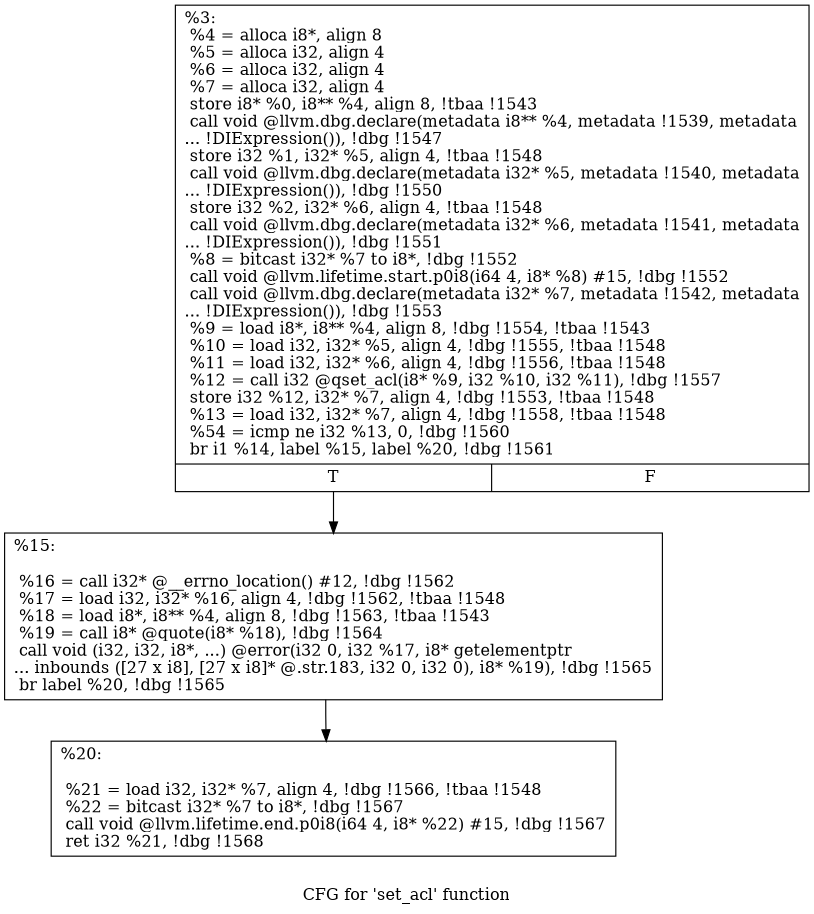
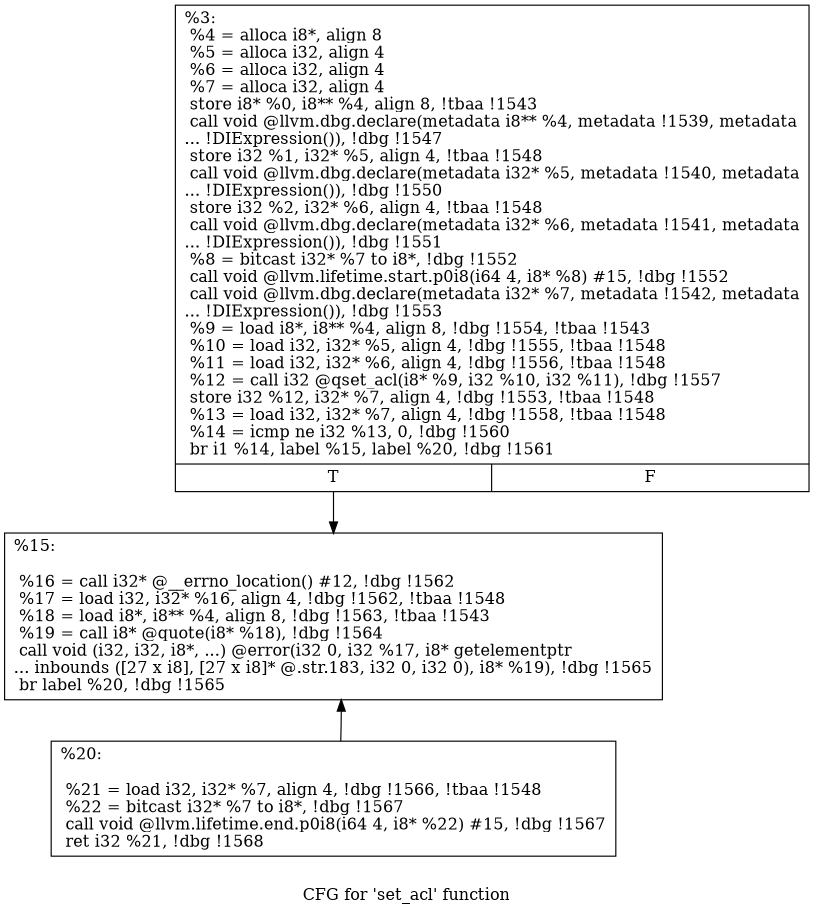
  digraph {
    label="CFG for 'set_acl' function"
    node [shape=record]
-   n1 [label="{%3:\l  %4 = alloca i8*, align 8\l  %5 = alloca i32, align 4\l  %6 = alloca i32, align 4\l  %7 = alloca i32, align 4\l  store i8* %0, i8** %4, align 8, !tbaa !1543\l  call void @llvm.dbg.declare(metadata i8** %4, metadata !1539, metadata\l... !DIExpression()), !dbg !1547\l  store i32 %1, i32* %5, align 4, !tbaa !1548\l  call void @llvm.dbg.declare(metadata i32* %5, metadata !1540, metadata\l... !DIExpression()), !dbg !1550\l  store i32 %2, i32* %6, align 4, !tbaa !1548\l  call void @llvm.dbg.declare(metadata i32* %6, metadata !1541, metadata\l... !DIExpression()), !dbg !1551\l  %8 = bitcast i32* %7 to i8*, !dbg !1552\l  call void @llvm.lifetime.start.p0i8(i64 4, i8* %8) #15, !dbg !1552\l  call void @llvm.dbg.declare(metadata i32* %7, metadata !1542, metadata\l... !DIExpression()), !dbg !1553\l  %9 = load i8*, i8** %4, align 8, !dbg !1554, !tbaa !1543\l  %10 = load i32, i32* %5, align 4, !dbg !1555, !tbaa !1548\l  %11 = load i32, i32* %6, align 4, !dbg !1556, !tbaa !1548\l  %12 = call i32 @qset_acl(i8* %9, i32 %10, i32 %11), !dbg !1557\l  store i32 %12, i32* %7, align 4, !dbg !1553, !tbaa !1548\l  %13 = load i32, i32* %7, align 4, !dbg !1558, !tbaa !1548\l  %54 = icmp ne i32 %13, 0, !dbg !1560\l  br i1 %14, label %15, label %20, !dbg !1561\l|{<s0>T|<s1>F}}"]
+   n1 [label="{%3:\l  %4 = alloca i8*, align 8\l  %5 = alloca i32, align 4\l  %6 = alloca i32, align 4\l  %7 = alloca i32, align 4\l  store i8* %0, i8** %4, align 8, !tbaa !1543\l  call void @llvm.dbg.declare(metadata i8** %4, metadata !1539, metadata\l... !DIExpression()), !dbg !1547\l  store i32 %1, i32* %5, align 4, !tbaa !1548\l  call void @llvm.dbg.declare(metadata i32* %5, metadata !1540, metadata\l... !DIExpression()), !dbg !1550\l  store i32 %2, i32* %6, align 4, !tbaa !1548\l  call void @llvm.dbg.declare(metadata i32* %6, metadata !1541, metadata\l... !DIExpression()), !dbg !1551\l  %8 = bitcast i32* %7 to i8*, !dbg !1552\l  call void @llvm.lifetime.start.p0i8(i64 4, i8* %8) #15, !dbg !1552\l  call void @llvm.dbg.declare(metadata i32* %7, metadata !1542, metadata\l... !DIExpression()), !dbg !1553\l  %9 = load i8*, i8** %4, align 8, !dbg !1554, !tbaa !1543\l  %10 = load i32, i32* %5, align 4, !dbg !1555, !tbaa !1548\l  %11 = load i32, i32* %6, align 4, !dbg !1556, !tbaa !1548\l  %12 = call i32 @qset_acl(i8* %9, i32 %10, i32 %11), !dbg !1557\l  store i32 %12, i32* %7, align 4, !dbg !1553, !tbaa !1548\l  %13 = load i32, i32* %7, align 4, !dbg !1558, !tbaa !1548\l  %14 = icmp ne i32 %13, 0, !dbg !1560\l  br i1 %14, label %15, label %20, !dbg !1561\l|{<s0>T|<s1>F}}"]
    n2 [label="{%15:\l\l  %16 = call i32* @__errno_location() #12, !dbg !1562\l  %17 = load i32, i32* %16, align 4, !dbg !1562, !tbaa !1548\l  %18 = load i8*, i8** %4, align 8, !dbg !1563, !tbaa !1543\l  %19 = call i8* @quote(i8* %18), !dbg !1564\l  call void (i32, i32, i8*, ...) @error(i32 0, i32 %17, i8* getelementptr\l... inbounds ([27 x i8], [27 x i8]* @.str.183, i32 0, i32 0), i8* %19), !dbg !1565\l  br label %20, !dbg !1565\l}"]
    n3 [label="{%20:\l\l  %21 = load i32, i32* %7, align 4, !dbg !1566, !tbaa !1548\l  %22 = bitcast i32* %7 to i8*, !dbg !1567\l  call void @llvm.lifetime.end.p0i8(i64 4, i8* %22) #15, !dbg !1567\l  ret i32 %21, !dbg !1568\l}"]
    n1 -> n2 [tailport=s0]
-   n2 -> n3
+   n3 -> n2
  }
